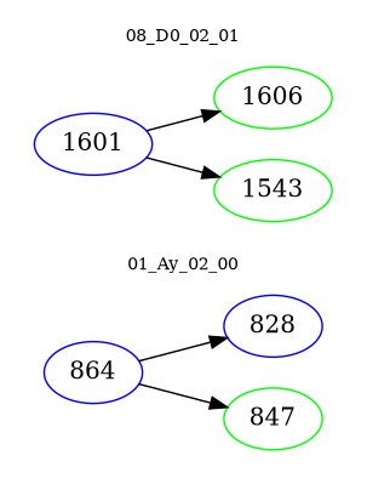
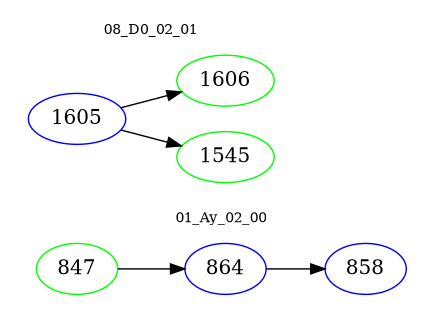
  digraph {
    rankdir=LR
    node [color=blue]
    edge [color=black]
    n1 [label=864]
    n2 [color=green label=847]
-   n3 [label=828]
-   n4 [label=1601]
-   n5 [color=green label=1543]
+   n3 [label=858]
+   n4 [label=1605]
+   n5 [color=green label=1545]
    n6 [color=green label=1606]
    subgraph cluster_1 {
      color=white
      fontsize=10
      label="01_Ay_02_00"
      n1
      n2
      n3
    }
    subgraph cluster_2 {
      color=white
      fontsize=10
      label="08_D0_02_01"
      n4
      n5
      n6
    }
-   n1 -> n2
+   n2 -> n1
    n1 -> n3
    n4 -> n5
    n4 -> n6
  }
